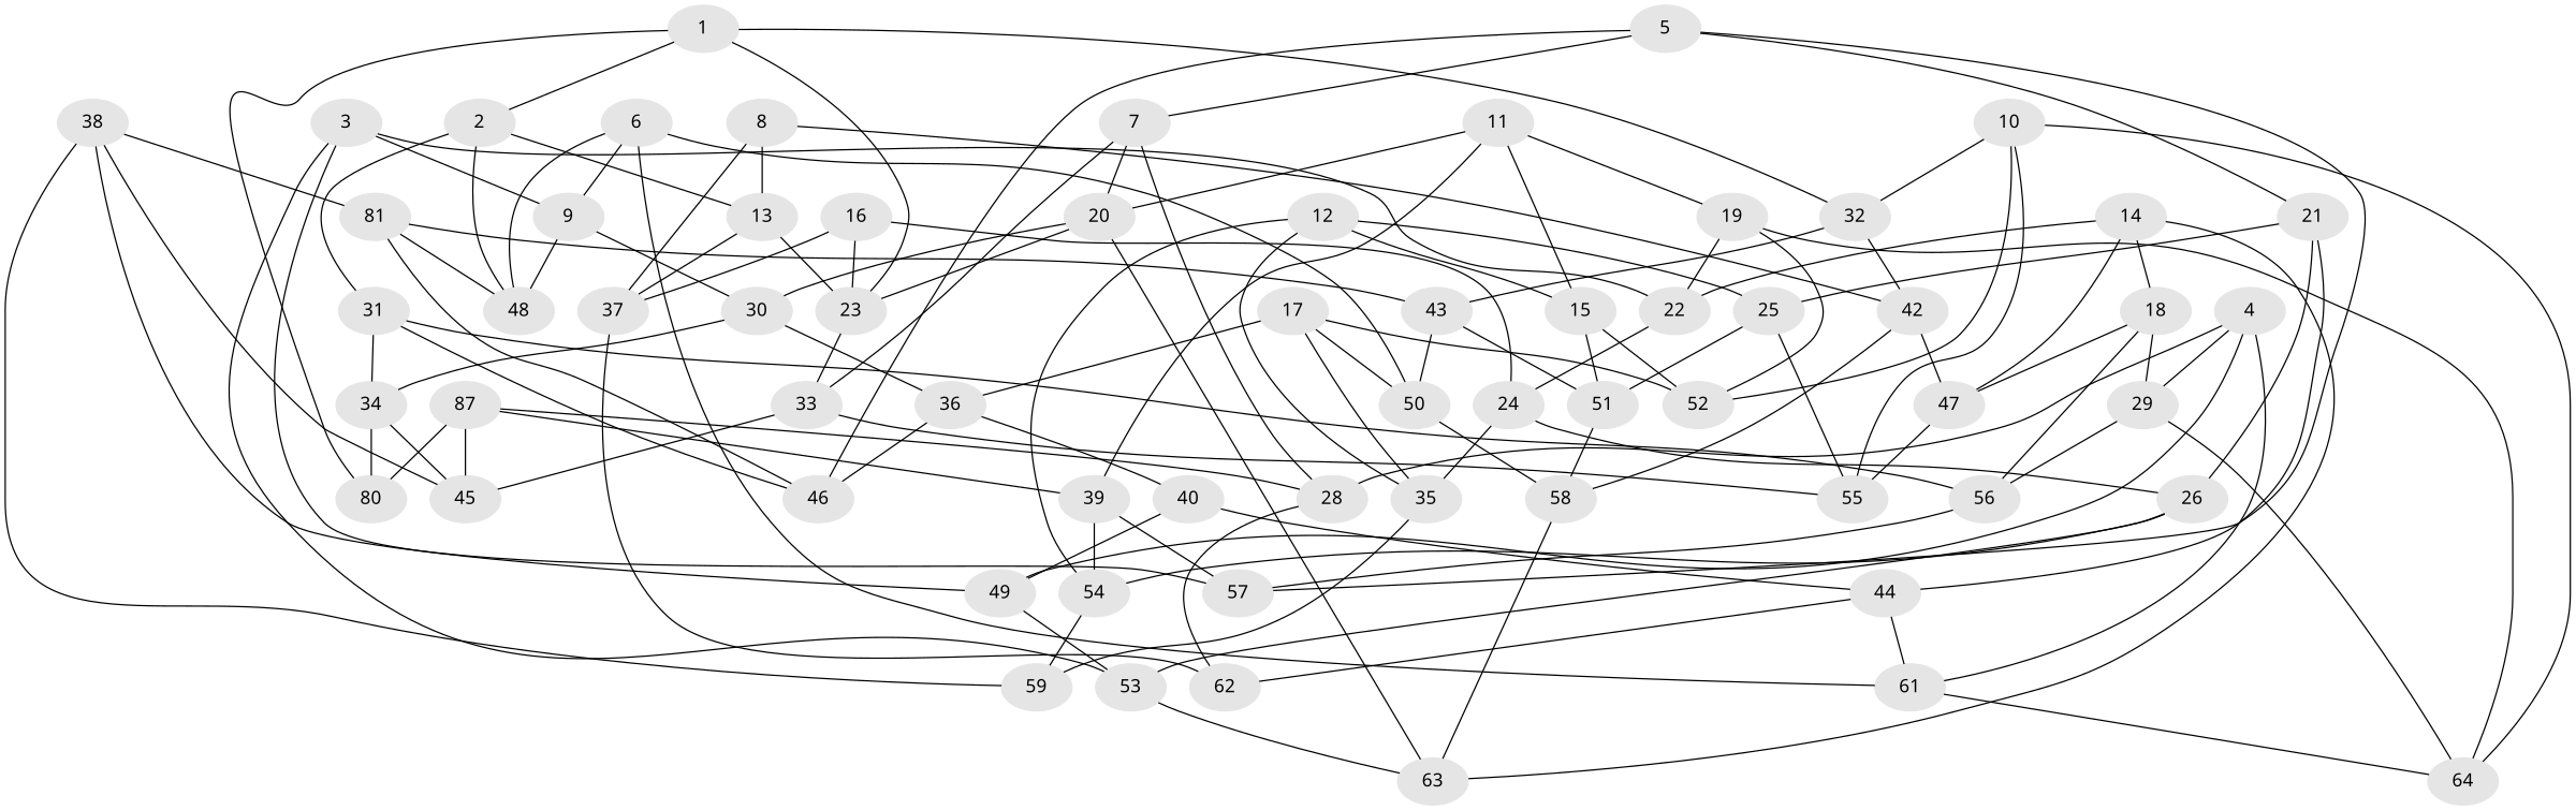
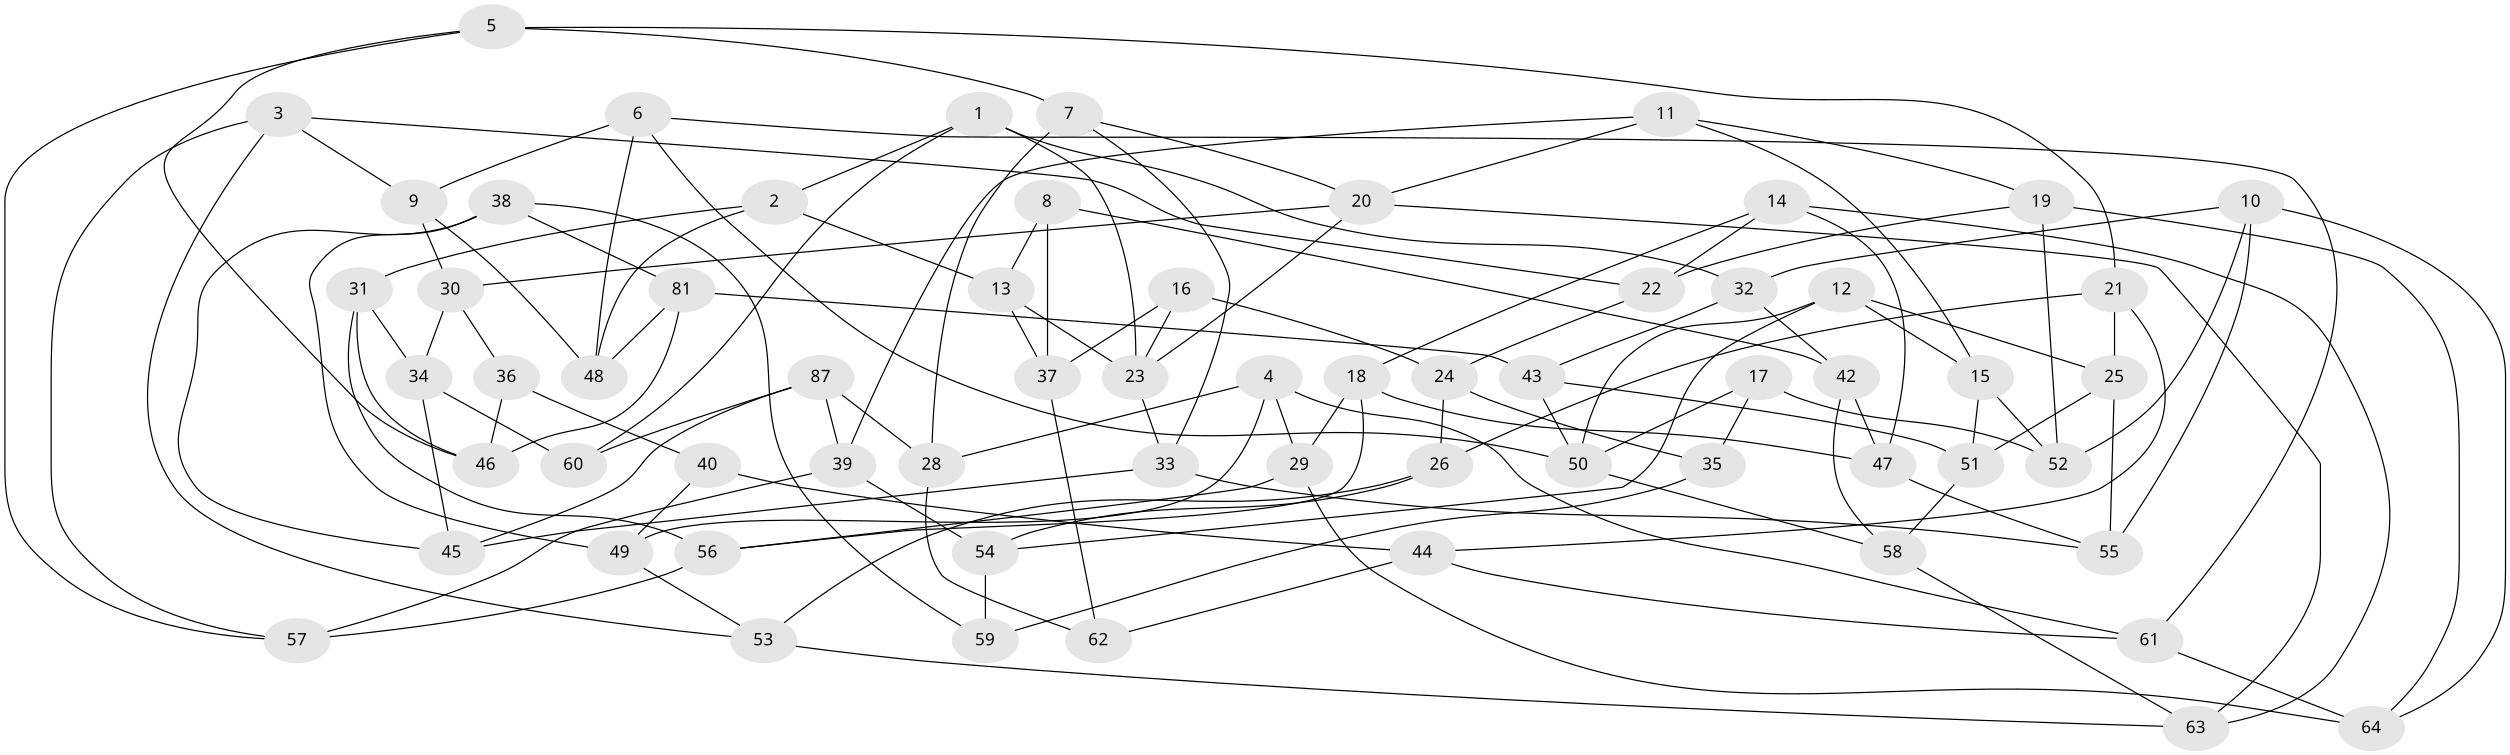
  graph {
    fontname="Noto Sans"
    node [color=gray90 fontname="Noto Sans" style=filled]
    edge [fontname="Noto Sans"]
    1
    2
    23
    32
-   60 [label=80]
+   60
    13
    31
    48
    33
    42
    43
    37
    46
    56
    34
    3
    9
    22
    53
    57
    30
    24
    63
    4
    28
    29
    49
    61
    62
    64
    5
    7
    21
    20
    25
    26
    44
    6
    50
    58
    55
    45
    8
    36
    47
    10
    52
    11
    15
    19
    39
    51
    54
    12
    35
    59
    14
    18
    16
    17
    40
    n62 [label=87]
    38
    n64 [label=81]
    1 -- 2
    1 -- 23
    1 -- 32
    1 -- 60
    2 -- 13
    2 -- 31
    2 -- 48
    23 -- 33
    32 -- 42
    32 -- 43
    13 -- 23
    13 -- 37
    31 -- 46
    31 -- 56
    31 -- 34
    33 -- 55
    33 -- 45
    42 -- 58
    42 -- 47
    43 -- 50
    43 -- 51
    37 -- 62
    56 -- 57
    34 -- 60
    34 -- 45
    3 -- 9
    3 -- 22
    3 -- 53
    3 -- 57
    9 -- 48
    9 -- 30
    22 -- 24
    53 -- 63
    30 -- 34
    30 -- 36
    24 -- 26
    24 -- 35
    4 -- 28
    4 -- 29
    4 -- 49
    4 -- 61
    28 -- 62
    29 -- 56
    29 -- 64
    49 -- 53
    61 -- 64
    5 -- 46
    5 -- 57
    5 -- 7
    5 -- 21
    7 -- 33
    7 -- 28
    7 -- 20
    21 -- 25
    21 -- 26
    21 -- 44
    20 -- 23
    20 -- 30
    20 -- 63
    25 -- 55
    25 -- 51
    26 -- 53
    26 -- 54
    44 -- 61
    44 -- 62
    6 -- 48
    6 -- 9
    6 -- 61
    6 -- 50
    50 -- 58
    58 -- 63
    8 -- 13
    8 -- 42
    8 -- 37
    36 -- 46
    36 -- 40
    47 -- 55
    10 -- 32
    10 -- 64
    10 -- 55
    10 -- 52
    11 -- 20
    11 -- 15
    11 -- 19
    11 -- 39
    15 -- 52
    15 -- 51
    19 -- 22
    19 -- 64
    19 -- 52
    39 -- 57
    39 -- 54
    51 -- 58
    54 -- 59
    12 -- 25
    12 -- 15
    12 -- 54
-   12 -- 35
+   12 -- 50
    35 -- 59
    14 -- 22
    14 -- 63
    14 -- 47
    14 -- 18
    18 -- 56
    18 -- 29
    18 -- 47
    16 -- 23
    16 -- 37
    16 -- 24
    17 -- 50
-   17 -- 36
    17 -- 52
    17 -- 35
    40 -- 49
    40 -- 44
    n62 -- 60
    n62 -- 28
    n62 -- 45
    n62 -- 39
    38 -- 49
    38 -- 45
    38 -- 59
    38 -- n64
    n64 -- 48
    n64 -- 43
    n64 -- 46
  }
